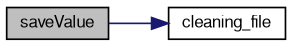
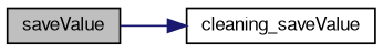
  digraph {
    rankdir=LR
    node [color=black fontname=FreeSans fontsize=10 shape=record style=filled]
    n1 [fillcolor=grey75 fontcolor=black height=0.2 label=saveValue width=0.4]
-   n2 [fillcolor=white height=0.2 label=cleaning_file width=0.4]
+   n2 [fillcolor=white height=0.2 label=cleaning_saveValue width=0.4]
    n1 -> n2 [color=midnightblue fontname=FreeSans fontsize=10 labelfontname=FreeSans labelfontsize=10 style=solid]
  }
